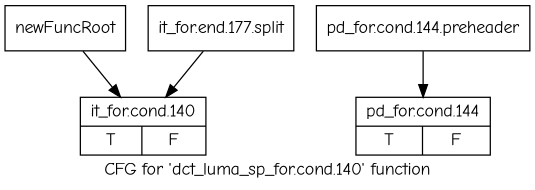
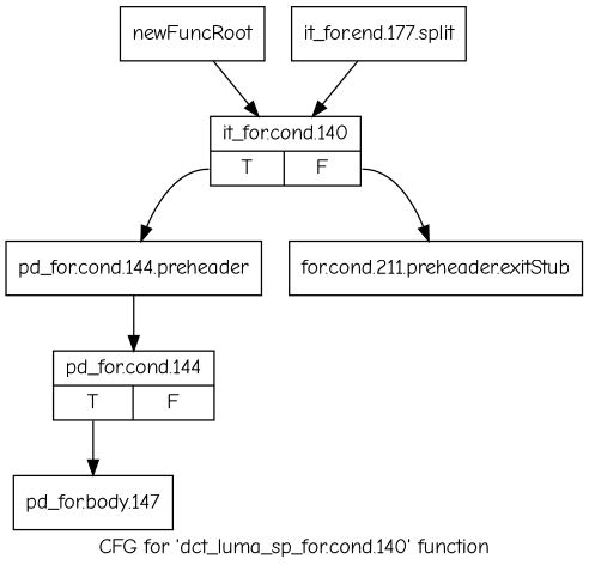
  digraph {
    fontname="Comic Neue"
    label="CFG for 'dct_luma_sp_for.cond.140' function"
    node [fontname="Comic Neue" shape=record]
    edge [fontname="Comic Neue"]
    n1 [label="{newFuncRoot}"]
    n2 [label="{it_for.cond.140|{<s0>T|<s1>F}}"]
+   n3 [label="{for.cond.211.preheader.exitStub}"]
    n4 [label="{pd_for.cond.144.preheader}"]
    n5 [label="{pd_for.cond.144|{<s0>T|<s1>F}}"]
+   n6 [label="{pd_for.body.147}"]
    n7 [label="{it_for.end.177.split}"]
    n1 -> n2
+   n2 -> n3 [tailport=s1]
+   n2 -> n4 [tailport=s0]
    n4 -> n5
+   n5 -> n6 [tailport=s0]
    n7 -> n2
  }
